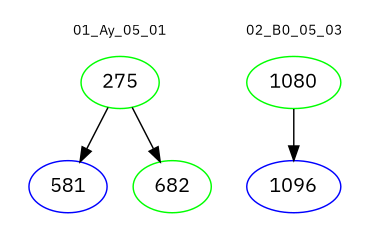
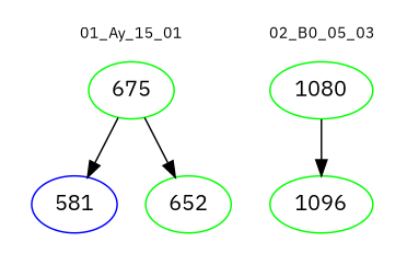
  digraph {
    fontname="IBM Plex Sans"
    node [color=green fontname="IBM Plex Sans"]
    edge [color=black fontname="IBM Plex Sans"]
-   n1 [label=275]
+   n1 [label=675]
    n2 [color=blue label=581]
-   n3 [label=682]
+   n3 [label=652]
    n4 [label=1080]
-   n5 [color=blue label=1096]
+   n5 [label=1096]
    subgraph cluster_1 {
      color=white
      fontsize=10
-     label="01_Ay_05_01"
+     label="01_Ay_15_01"
      n1
      n2
      n3
    }
    subgraph cluster_2 {
      color=white
      fontsize=10
      label="02_B0_05_03"
      n4
      n5
    }
    n1 -> n2
    n1 -> n3
    n4 -> n5
  }
